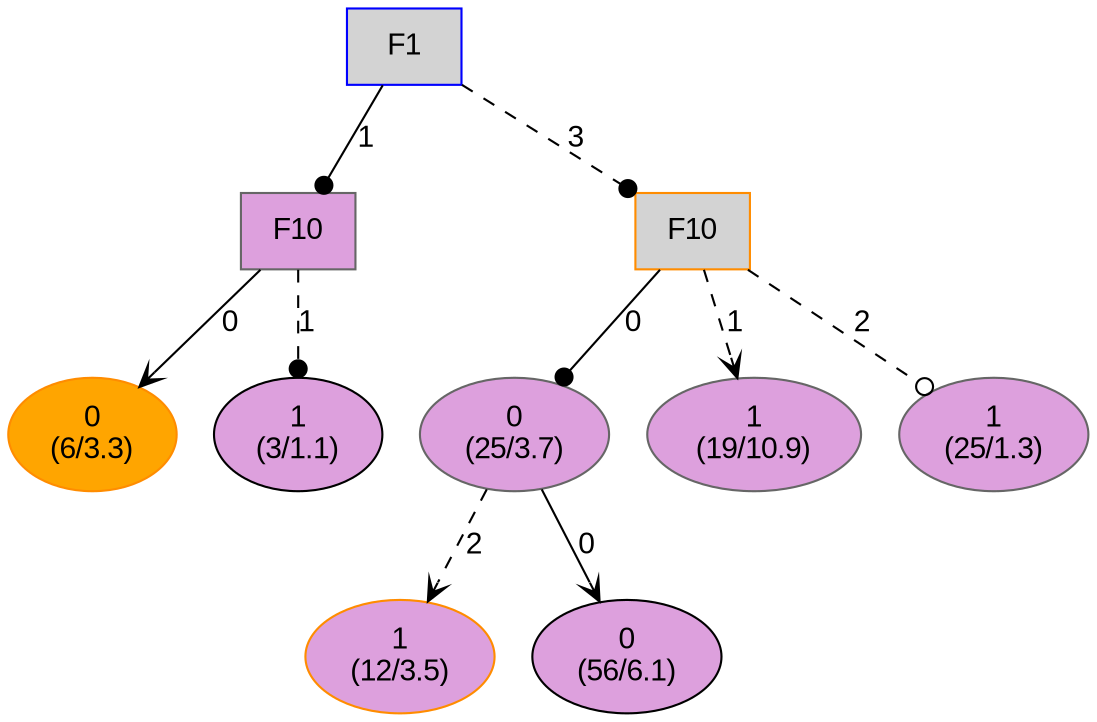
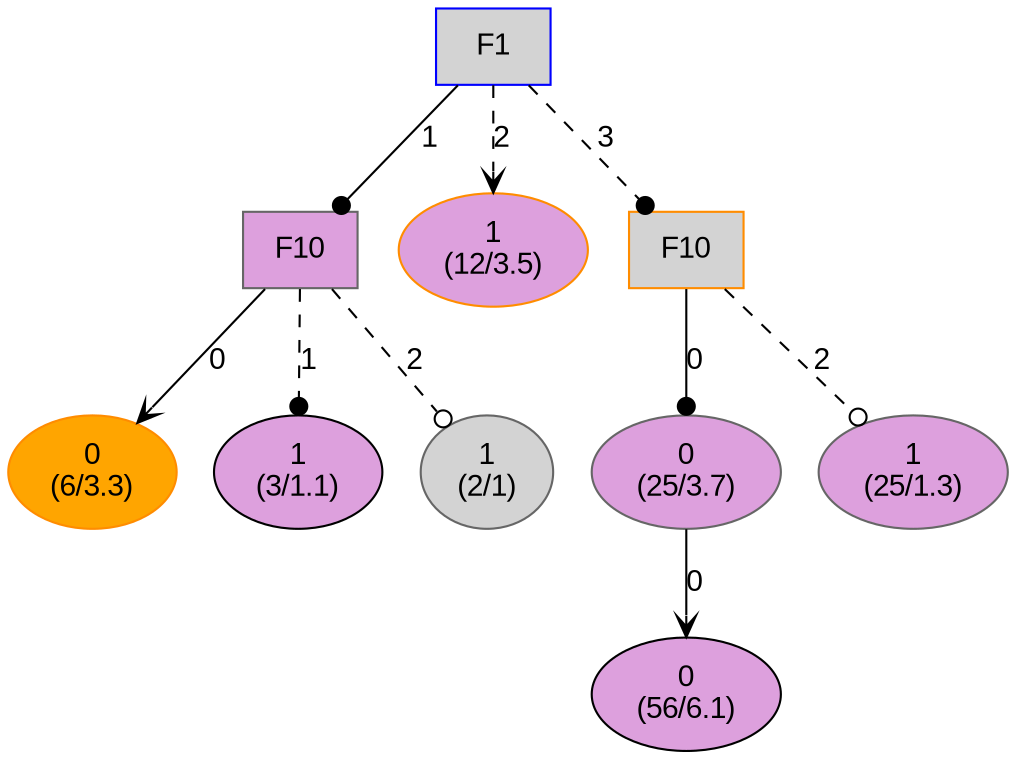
  digraph {
    fontname="Liberation Sans"
    node [color=gray40 fillcolor=plum fontname="Liberation Sans" shape=ellipse style=filled]
    edge [arrowhead=dot fontname="Liberation Sans" style=dashed]
    n1 [color=blue fillcolor=lightgrey label="F1\n" shape=box]
    n2 [label="F10\n" shape=box]
    n3 [color=darkorange label="1\n(12/3.5)"]
    n4 [color=darkorange fillcolor=lightgrey label="F10\n" shape=box]
    n5 [color=black label="0\n(56/6.1)"]
    n6 [color=darkorange fillcolor=orange label="0\n(6/3.3)"]
    n7 [color=black label="1\n(3/1.1)"]
+   n8 [fillcolor=lightgrey label="1\n(2/1)"]
    n9 [label="0\n(25/3.7)"]
-   n10 [label="1\n(19/10.9)"]
    n11 [label="1\n(25/1.3)"]
    n1 -> n2 [label=1 style=solid]
-   n9 -> n3 [arrowhead=vee label=2]
+   n1 -> n3 [arrowhead=vee label=2]
    n1 -> n4 [label=3]
    n2 -> n6 [arrowhead=vee label=0 style=solid]
    n2 -> n7 [label=1]
+   n2 -> n8 [arrowhead=odot label=2]
    n4 -> n9 [label=0 style=solid]
-   n4 -> n10 [arrowhead=vee label=1]
    n4 -> n11 [arrowhead=odot label=2]
    n9 -> n5 [arrowhead=vee label=0 style=solid]
  }
